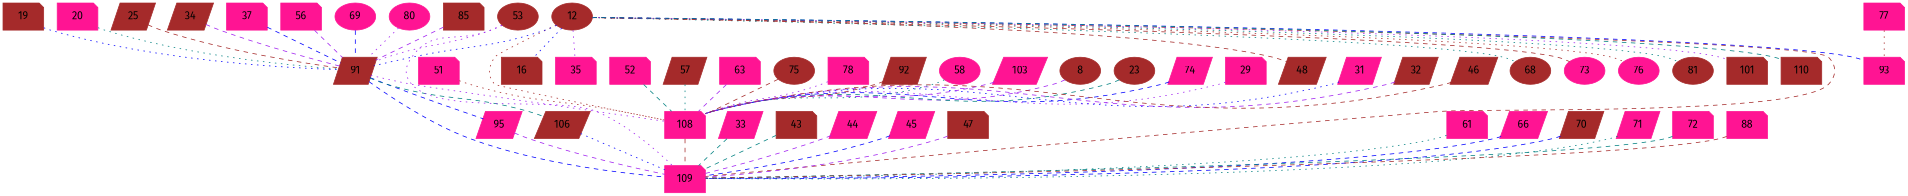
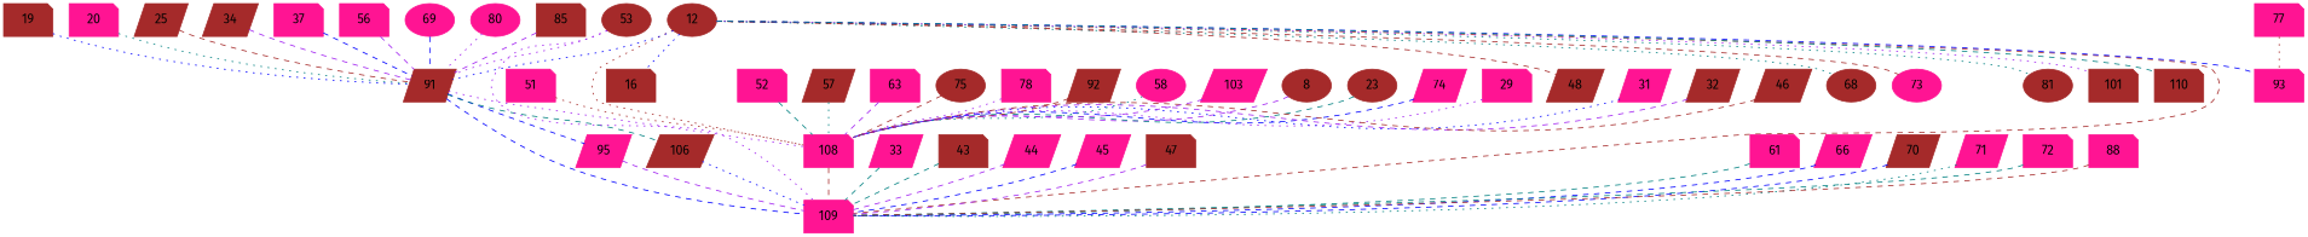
  graph {
    fontname="Fira Sans"
    node [color=deeppink fontname="Fira Sans" shape=note style=filled]
    edge [color=purple fontname="Fira Sans" style=dashed]
    108 [super="+104+102"]
    109 [super="+49+87+7+84+105+107"]
    8 [color=brown shape=ellipse]
    12 [color=brown shape=ellipse super="+3+6"]
    16 [color=brown]
-   35 [super="+11"]
    48 [color=brown shape=parallelogram]
    68 [color=brown shape=ellipse]
    73 [shape=ellipse]
-   76 [shape=ellipse]
    81 [color=brown shape=ellipse]
    91 [color=brown shape=parallelogram super="+17+67+89"]
    93 [super="+36"]
    101 [color=brown]
    110 [color=brown]
    95 [shape=parallelogram super="+94+65"]
    106 [color=brown shape=parallelogram super="+83"]
    19 [color=brown]
    20
    23 [color=brown shape=ellipse]
    n21 [label=74 shape=parallelogram]
    25 [color=brown shape=parallelogram]
    29
    31 [shape=parallelogram]
    32 [color=brown shape=parallelogram]
    33 [shape=parallelogram]
    34 [color=brown shape=parallelogram]
    37
    43 [color=brown]
    44 [shape=parallelogram]
    45 [shape=parallelogram]
    46 [color=brown shape=parallelogram super="+18"]
    47 [color=brown]
    51
    52
    53 [color=brown shape=ellipse]
    56
    57 [color=brown shape=parallelogram]
    61
    63
    66 [shape=parallelogram]
    69 [shape=ellipse]
    70 [color=brown shape=parallelogram]
    71 [shape=parallelogram super="+50"]
    72 [super="+22"]
    75 [color=brown shape=ellipse]
    77
    78
    80 [shape=ellipse]
    85 [color=brown super="+59"]
    88 [super="+54"]
    92 [color=brown shape=parallelogram]
    n53 [label=58 shape=ellipse]
    103 [shape=parallelogram super="+97"]
    108 -- 109 [color=brown weight=13]
    8 -- 108
    12 -- 108 [color=brown style=dotted weight=7]
    12 -- 109 [color=brown weight=2]
    12 -- 16 [color=blue style=dotted]
-   12 -- 35 [style=dotted]
    12 -- 48 [color=brown]
    12 -- 68 [color=teal style=dotted]
    12 -- 73 [color=brown]
-   12 -- 76 [color=brown style=dotted]
    12 -- 81 [color=teal style=dotted]
    12 -- 91 [color=blue style=dotted weight=7]
    12 -- 93 [color=blue]
    12 -- 101 [style=dotted]
    12 -- 110 [color=teal]
    91 -- 108 [style=dotted weight=4]
    91 -- 109 [color=blue weight=2]
    91 -- 95 [color=blue]
    91 -- 106 [color=teal]
    95 -- 109 [weight=4]
    106 -- 109 [color=blue style=dotted]
    19 -- 91 [color=blue style=dotted weight=2]
    20 -- 91 [color=teal style=dotted]
    23 -- 108 [color=teal]
    n21 -- 108 [color=blue]
    25 -- 91 [color=brown]
    29 -- 108 [style=dotted]
    31 -- 108 [color=blue style=dotted]
    32 -- 108
    33 -- 109 [color=teal]
    34 -- 91
    37 -- 91 [color=blue]
    43 -- 109 [color=teal]
    44 -- 109 [weight=2]
    45 -- 109 [color=blue]
    46 -- 108 [color=brown]
    47 -- 109
    51 -- 108 [color=brown style=dotted]
    52 -- 108 [color=teal]
    53 -- 109 [style=dotted]
    53 -- 91 [style=dotted]
    56 -- 91 [weight=2]
    57 -- 108 [color=teal style=dotted]
-   61 -- 109 [color=teal style=dotted]
+   61 -- 109 [color=teal]
    63 -- 108
    66 -- 109 [color=blue]
    69 -- 91 [color=blue]
    70 -- 109 [color=blue]
    71 -- 109 [color=teal style=dotted]
    72 -- 109 [color=teal]
    75 -- 108 [color=brown]
    77 -- 93 [color=brown style=dotted weight=3]
    78 -- 108 [style=dotted]
    80 -- 91 [style=dotted]
    85 -- 91
    88 -- 109 [color=brown]
    92 -- 108 [color=brown]
    n53 -- 108 [color=teal style=dotted]
    103 -- 108
  }
